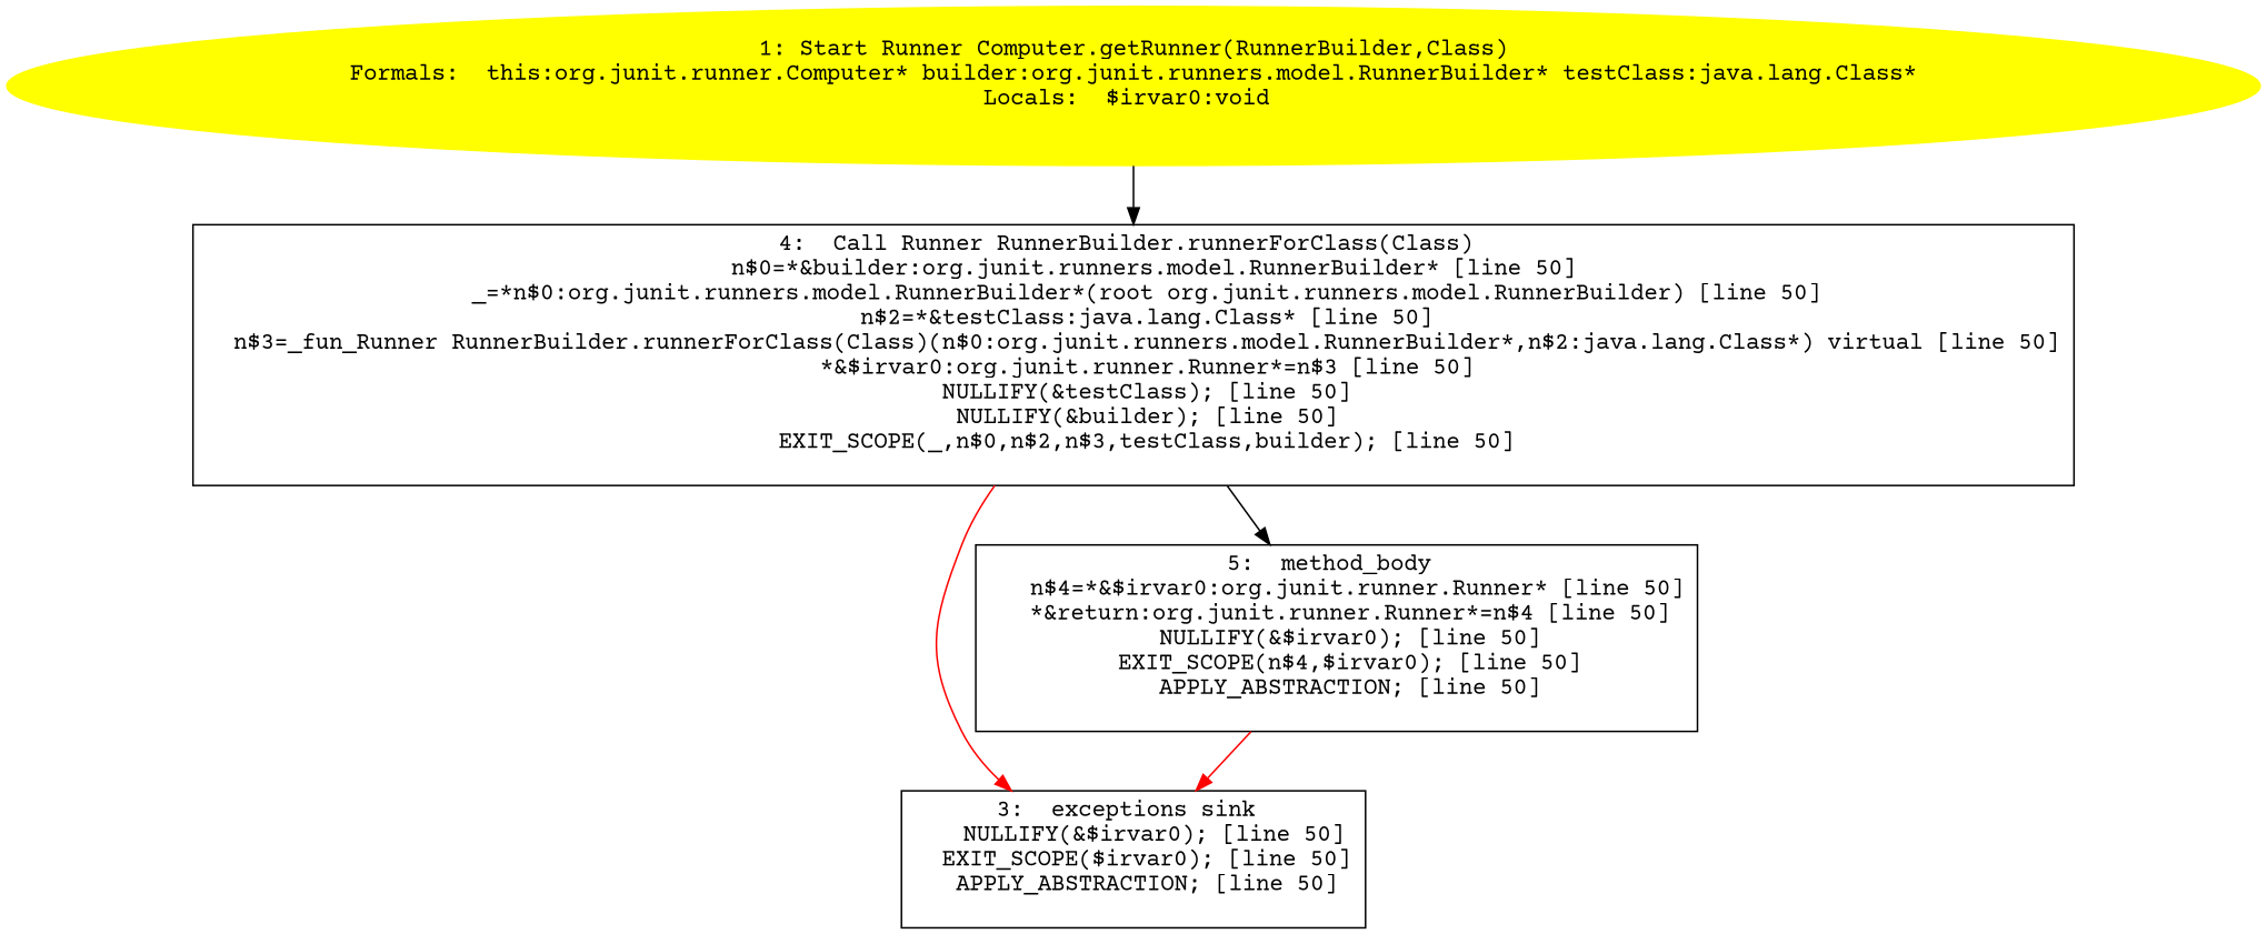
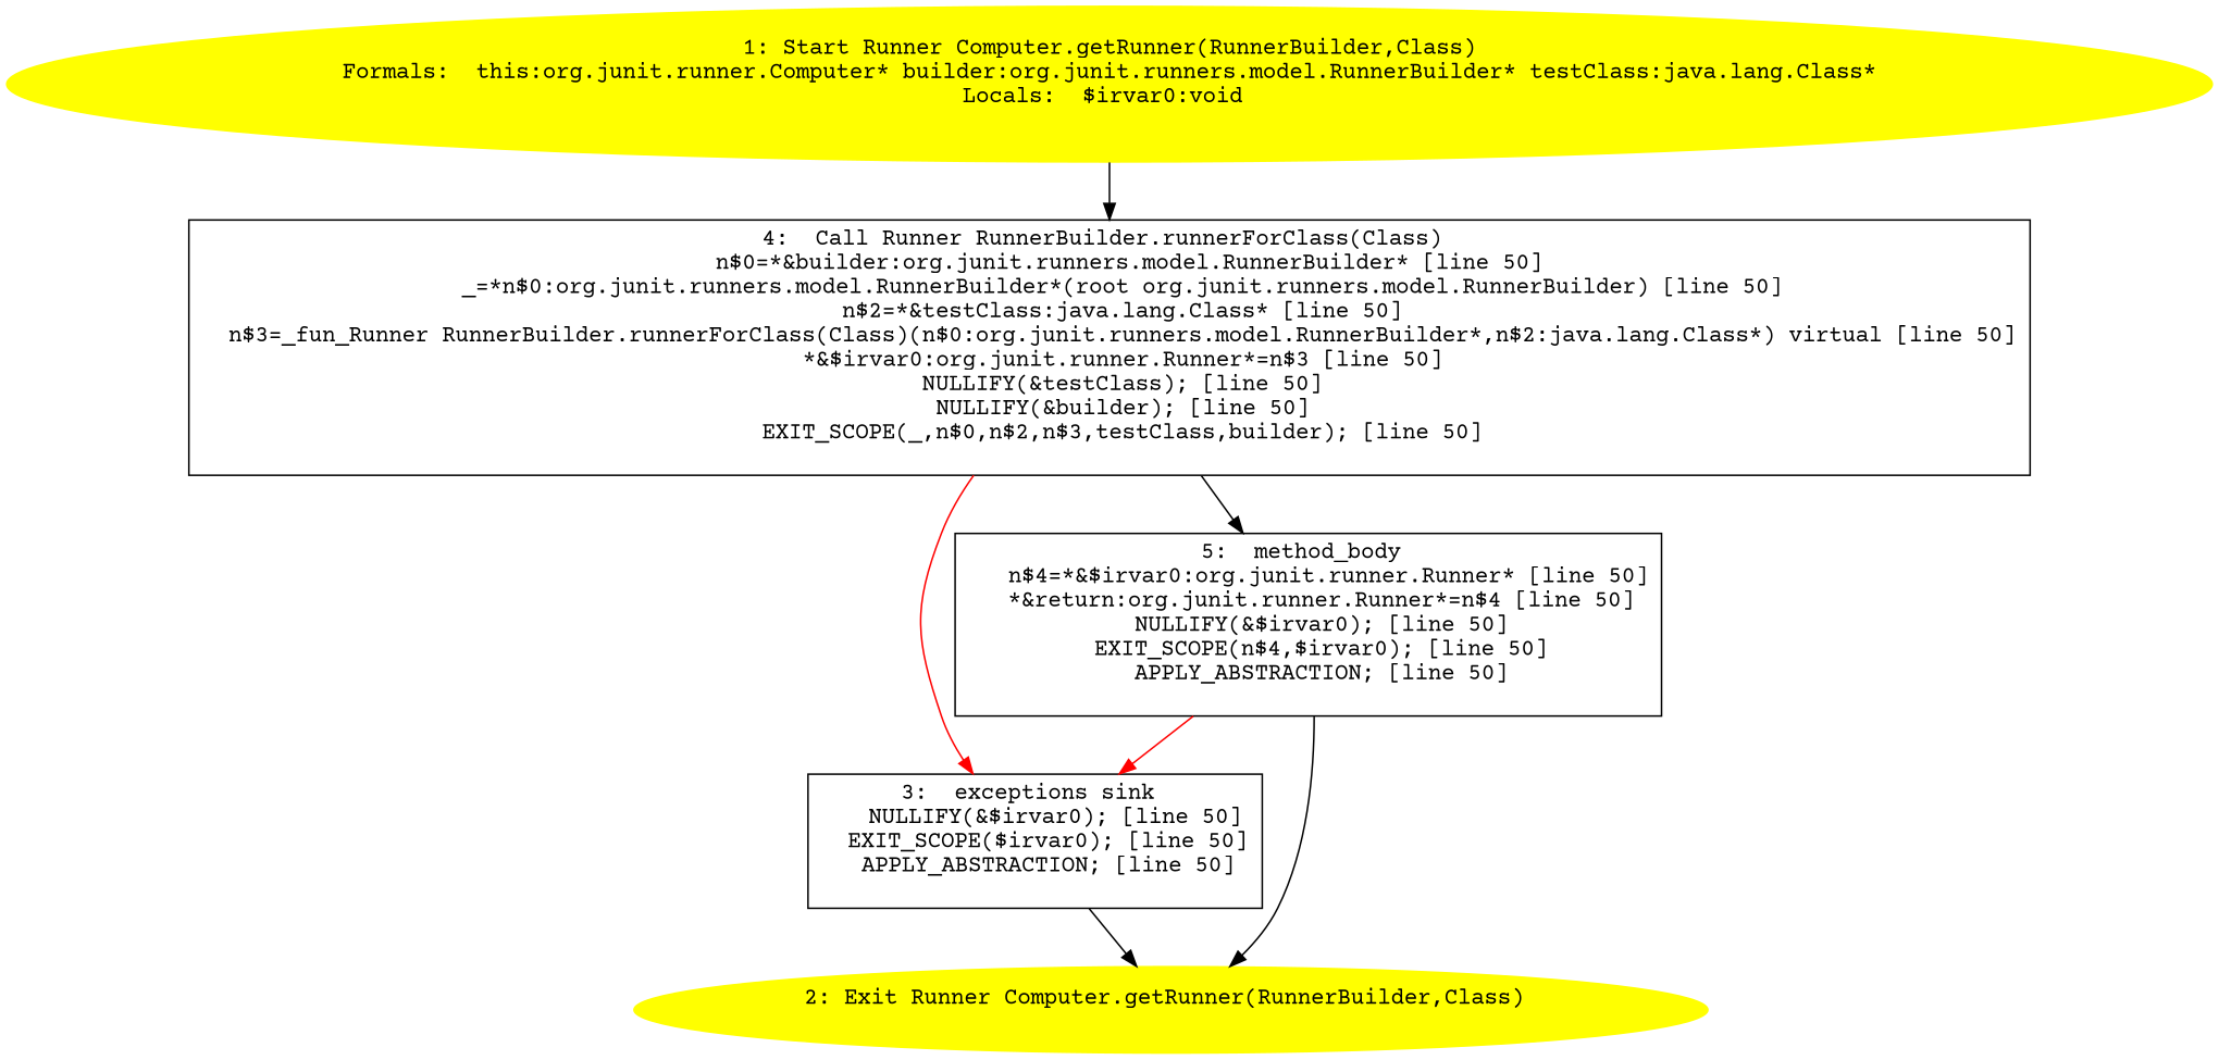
  digraph {
    fontname="Courier Prime"
    node [fontname="Courier Prime" shape=box]
    edge [fontname="Courier Prime"]
    n1 [color=yellow label="1: Start Runner Computer.getRunner(RunnerBuilder,Class)\nFormals:  this:org.junit.runner.Computer* builder:org.junit.runners.model.RunnerBuilder* testClass:java.lang.Class*\nLocals:  $irvar0:void \n  " style=filled shape=""]
    n2 [label="4:  Call Runner RunnerBuilder.runnerForClass(Class) \n   n$0=*&builder:org.junit.runners.model.RunnerBuilder* [line 50]\n  _=*n$0:org.junit.runners.model.RunnerBuilder*(root org.junit.runners.model.RunnerBuilder) [line 50]\n  n$2=*&testClass:java.lang.Class* [line 50]\n  n$3=_fun_Runner RunnerBuilder.runnerForClass(Class)(n$0:org.junit.runners.model.RunnerBuilder*,n$2:java.lang.Class*) virtual [line 50]\n  *&$irvar0:org.junit.runner.Runner*=n$3 [line 50]\n  NULLIFY(&testClass); [line 50]\n  NULLIFY(&builder); [line 50]\n  EXIT_SCOPE(_,n$0,n$2,n$3,testClass,builder); [line 50]\n "]
    n3 [label="3:  exceptions sink \n   NULLIFY(&$irvar0); [line 50]\n  EXIT_SCOPE($irvar0); [line 50]\n  APPLY_ABSTRACTION; [line 50]\n "]
    n4 [label="5:  method_body \n   n$4=*&$irvar0:org.junit.runner.Runner* [line 50]\n  *&return:org.junit.runner.Runner*=n$4 [line 50]\n  NULLIFY(&$irvar0); [line 50]\n  EXIT_SCOPE(n$4,$irvar0); [line 50]\n  APPLY_ABSTRACTION; [line 50]\n "]
+   n5 [color=yellow label="2: Exit Runner Computer.getRunner(RunnerBuilder,Class) \n  " style=filled shape=""]
    n1 -> n2
    n2 -> n3 [color=red]
    n2 -> n4
+   n3 -> n5
    n4 -> n3 [color=red]
+   n4 -> n5
  }
